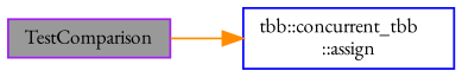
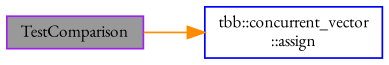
  digraph {
    rankdir=LR
    fontname="EB Garamond"
    node [fontname="EB Garamond" fontsize=10 shape=box style=filled]
    n1 [color=purple fillcolor=grey60 fontcolor=black height=0.2 label=TestComparison width=0.4]
-   n2 [color=blue fillcolor=white height=0.2 label="tbb::concurrent_tbb\l::assign" width=0.4]
+   n2 [color=blue fillcolor=white height=0.2 label="tbb::concurrent_vector\l::assign" width=0.4]
    n1 -> n2 [color=darkorange fontname="EB Garamond" fontsize=10 labelfontname=Helvetica labelfontsize=10 style=solid]
  }
